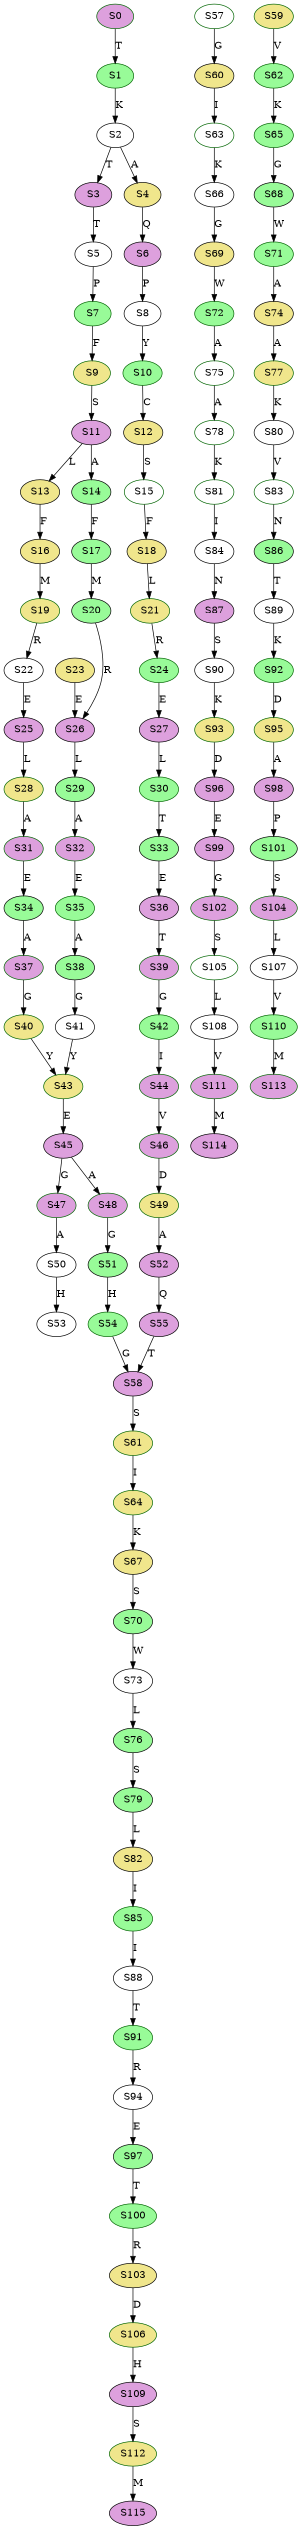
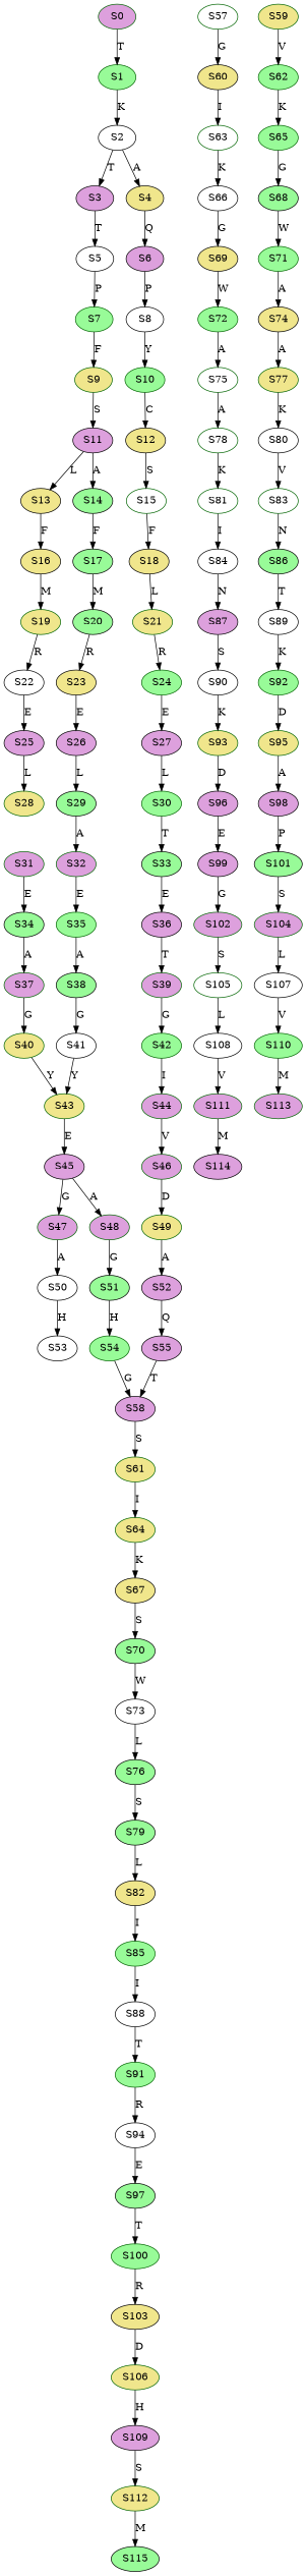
  strict digraph {
    node [color=black fillcolor=palegreen style=filled]
    S0 [color=darkgreen fillcolor=plum]
    S1 [color=darkgreen]
    S2 [fillcolor=white]
    S3 [fillcolor=plum]
    S4 [fillcolor=khaki]
    S5 [fillcolor=white]
    S6 [fillcolor=plum]
    S7 [color=darkgreen]
    S8 [fillcolor=white]
    S9 [color=darkgreen fillcolor=khaki]
    S10 [color=darkgreen]
    S11 [fillcolor=plum]
    S12 [fillcolor=khaki]
    S13 [fillcolor=khaki]
    S14
    S15 [color=darkgreen fillcolor=white]
    S16 [fillcolor=khaki]
    S17
    S18 [fillcolor=khaki]
    S19 [color=darkgreen fillcolor=khaki]
    S20
    S21 [color=darkgreen fillcolor=khaki]
    S22 [fillcolor=white]
    S23 [fillcolor=khaki]
    S24 [color=darkgreen]
    S25 [fillcolor=plum]
    S26 [fillcolor=plum]
    S27 [fillcolor=plum]
    S28 [color=darkgreen fillcolor=khaki]
    S29
    S30 [color=darkgreen]
    S31 [color=darkgreen fillcolor=plum]
    S32 [color=darkgreen fillcolor=plum]
    S33
    S34
    S35 [color=darkgreen]
    S36 [fillcolor=plum]
    S37 [color=darkgreen fillcolor=plum]
    S38
    S39 [color=darkgreen fillcolor=plum]
    S40 [color=darkgreen fillcolor=khaki]
    S41 [fillcolor=white]
    S42 [color=darkgreen]
    S43 [color=darkgreen fillcolor=khaki]
    S44 [color=darkgreen fillcolor=plum]
    S45 [fillcolor=plum]
    S46 [color=darkgreen fillcolor=plum]
    S47 [color=darkgreen fillcolor=plum]
    S48 [color=darkgreen fillcolor=plum]
    S49 [color=darkgreen fillcolor=khaki]
    S50 [fillcolor=white]
    S51
    S52 [fillcolor=plum]
    S53 [fillcolor=white]
    S54 [color=darkgreen]
    S55 [fillcolor=plum]
    S58 [fillcolor=plum]
    S57 [color=darkgreen fillcolor=white]
    S60 [fillcolor=khaki]
    S61 [color=darkgreen fillcolor=khaki]
    S59 [color=darkgreen fillcolor=khaki]
    S62 [color=darkgreen]
    S63 [color=darkgreen fillcolor=white]
    S64 [color=darkgreen fillcolor=khaki]
    S65 [color=darkgreen]
    S66 [fillcolor=white]
    S67 [fillcolor=khaki]
    S68
    S69 [fillcolor=khaki]
    S70
    S71 [color=darkgreen]
    S72 [color=darkgreen]
    S73 [fillcolor=white]
    S74 [fillcolor=khaki]
    S75 [color=darkgreen fillcolor=white]
    S76
    S77 [color=darkgreen fillcolor=khaki]
    S78 [color=darkgreen fillcolor=white]
    S79
    S80 [fillcolor=white]
    S81 [color=darkgreen fillcolor=white]
    S82 [fillcolor=khaki]
    S83 [color=darkgreen fillcolor=white]
    S84 [fillcolor=white]
    S85 [color=darkgreen]
    S86
    S87 [fillcolor=plum]
    S88 [fillcolor=white]
    S89 [fillcolor=white]
    S90 [fillcolor=white]
    S91 [color=darkgreen]
    S92 [color=darkgreen]
    S93 [color=darkgreen fillcolor=khaki]
    S94 [fillcolor=white]
    S95 [color=darkgreen fillcolor=khaki]
    S96 [fillcolor=plum]
    S97
    S98 [fillcolor=plum]
    S99 [fillcolor=plum]
    S100 [color=darkgreen]
    S101
    S102 [color=darkgreen fillcolor=plum]
    S103 [fillcolor=khaki]
    S104 [color=darkgreen fillcolor=plum]
    S105 [color=darkgreen fillcolor=white]
    S106 [color=darkgreen fillcolor=khaki]
    S107 [fillcolor=white]
    S108 [fillcolor=white]
    S109 [fillcolor=plum]
    S110 [color=darkgreen]
    S111 [color=darkgreen fillcolor=plum]
    S112 [color=darkgreen fillcolor=khaki]
    S113 [color=darkgreen fillcolor=plum]
    S114 [fillcolor=plum]
-   S115 [fillcolor=plum]
+   S115
    S0 -> S1 [label=T]
    S1 -> S2 [label=K]
    S2 -> S3 [label=T]
    S2 -> S4 [label=A]
    S3 -> S5 [label=T]
    S4 -> S6 [label=Q]
    S5 -> S7 [label=P]
    S6 -> S8 [label=P]
    S7 -> S9 [label=F]
    S8 -> S10 [label=Y]
    S9 -> S11 [label=S]
    S10 -> S12 [label=C]
    S11 -> S13 [label=L]
    S11 -> S14 [label=A]
    S12 -> S15 [label=S]
    S13 -> S16 [label=F]
    S14 -> S17 [label=F]
    S15 -> S18 [label=F]
    S16 -> S19 [label=M]
    S17 -> S20 [label=M]
    S18 -> S21 [label=L]
    S19 -> S22 [label=R]
-   S20 -> S26 [label=R]
+   S20 -> S23 [label=R]
    S21 -> S24 [label=R]
    S22 -> S25 [label=E]
    S23 -> S26 [label=E]
    S24 -> S27 [label=E]
    S25 -> S28 [label=L]
    S26 -> S29 [label=L]
    S27 -> S30 [label=L]
-   S28 -> S31 [label=A]
    S29 -> S32 [label=A]
    S30 -> S33 [label=T]
    S31 -> S34 [label=E]
    S32 -> S35 [label=E]
    S33 -> S36 [label=E]
    S34 -> S37 [label=A]
    S35 -> S38 [label=A]
    S36 -> S39 [label=T]
    S37 -> S40 [label=G]
    S38 -> S41 [label=G]
    S39 -> S42 [label=G]
    S40 -> S43 [label=Y]
    S41 -> S43 [label=Y]
    S42 -> S44 [label=I]
    S43 -> S45 [label=E]
    S44 -> S46 [label=V]
    S45 -> S47 [label=G]
    S45 -> S48 [label=A]
    S46 -> S49 [label=D]
    S47 -> S50 [label=A]
    S48 -> S51 [label=G]
    S49 -> S52 [label=A]
    S50 -> S53 [label=H]
    S51 -> S54 [label=H]
    S52 -> S55 [label=Q]
    S54 -> S58 [label=G]
    S55 -> S58 [label=T]
    S58 -> S61 [label=S]
    S57 -> S60 [label=G]
    S60 -> S63 [label=I]
    S61 -> S64 [label=I]
    S59 -> S62 [label=V]
    S62 -> S65 [label=K]
    S63 -> S66 [label=K]
    S64 -> S67 [label=K]
    S65 -> S68 [label=G]
    S66 -> S69 [label=G]
    S67 -> S70 [label=S]
    S68 -> S71 [label=W]
    S69 -> S72 [label=W]
    S70 -> S73 [label=W]
    S71 -> S74 [label=A]
    S72 -> S75 [label=A]
    S73 -> S76 [label=L]
    S74 -> S77 [label=A]
    S75 -> S78 [label=A]
    S76 -> S79 [label=S]
    S77 -> S80 [label=K]
    S78 -> S81 [label=K]
    S79 -> S82 [label=L]
    S80 -> S83 [label=V]
    S81 -> S84 [label=I]
    S82 -> S85 [label=I]
    S83 -> S86 [label=N]
    S84 -> S87 [label=N]
    S85 -> S88 [label=I]
    S86 -> S89 [label=T]
    S87 -> S90 [label=S]
    S88 -> S91 [label=T]
    S89 -> S92 [label=K]
    S90 -> S93 [label=K]
    S91 -> S94 [label=R]
    S92 -> S95 [label=D]
    S93 -> S96 [label=D]
    S94 -> S97 [label=E]
    S95 -> S98 [label=A]
    S96 -> S99 [label=E]
    S97 -> S100 [label=T]
    S98 -> S101 [label=P]
    S99 -> S102 [label=G]
    S100 -> S103 [label=R]
    S101 -> S104 [label=S]
    S102 -> S105 [label=S]
    S103 -> S106 [label=D]
    S104 -> S107 [label=L]
    S105 -> S108 [label=L]
    S106 -> S109 [label=H]
    S107 -> S110 [label=V]
    S108 -> S111 [label=V]
    S109 -> S112 [label=S]
    S110 -> S113 [label=M]
    S111 -> S114 [label=M]
    S112 -> S115 [label=M]
  }
